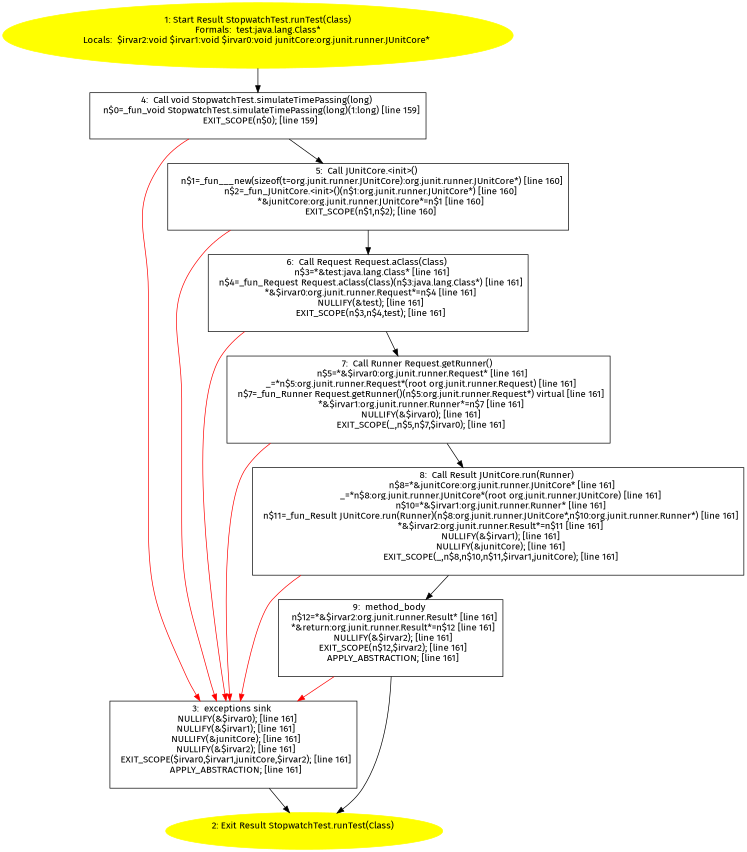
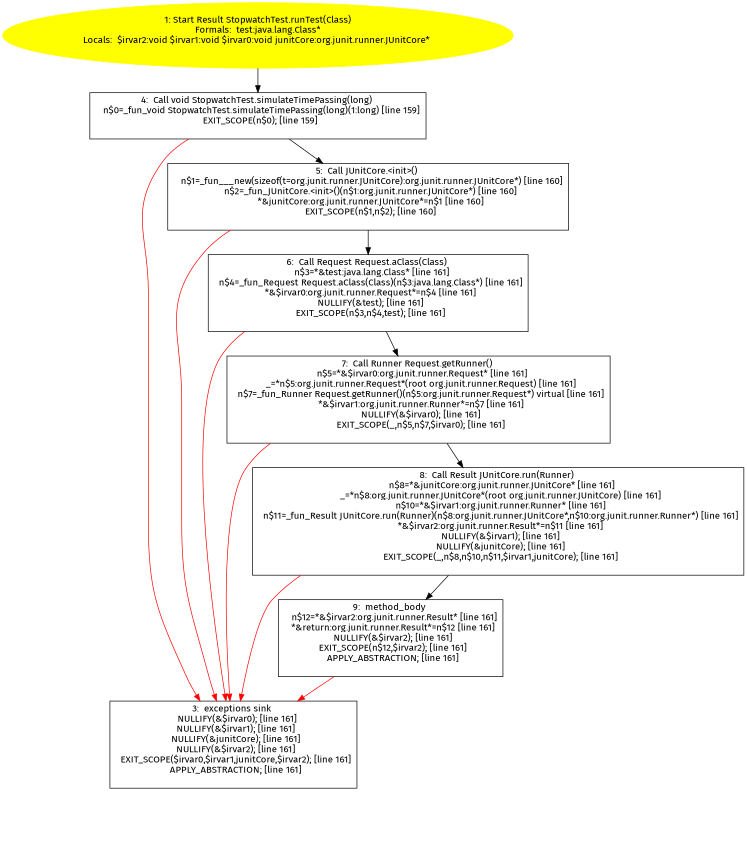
  digraph {
    fontname="Fira Sans"
    node [fontname="Fira Sans" shape=box]
    edge [fontname="Fira Sans"]
    n1 [color=yellow label="1: Start Result StopwatchTest.runTest(Class)\nFormals:  test:java.lang.Class*\nLocals:  $irvar2:void $irvar1:void $irvar0:void junitCore:org.junit.runner.JUnitCore* \n  " style=filled shape=""]
    n2 [label="4:  Call void StopwatchTest.simulateTimePassing(long) \n   n$0=_fun_void StopwatchTest.simulateTimePassing(long)(1:long) [line 159]\n  EXIT_SCOPE(n$0); [line 159]\n "]
    n3 [label="3:  exceptions sink \n   NULLIFY(&$irvar0); [line 161]\n  NULLIFY(&$irvar1); [line 161]\n  NULLIFY(&junitCore); [line 161]\n  NULLIFY(&$irvar2); [line 161]\n  EXIT_SCOPE($irvar0,$irvar1,junitCore,$irvar2); [line 161]\n  APPLY_ABSTRACTION; [line 161]\n "]
    n4 [label="5:  Call JUnitCore.<init>() \n   n$1=_fun___new(sizeof(t=org.junit.runner.JUnitCore):org.junit.runner.JUnitCore*) [line 160]\n  n$2=_fun_JUnitCore.<init>()(n$1:org.junit.runner.JUnitCore*) [line 160]\n  *&junitCore:org.junit.runner.JUnitCore*=n$1 [line 160]\n  EXIT_SCOPE(n$1,n$2); [line 160]\n "]
-   n5 [color=yellow label="2: Exit Result StopwatchTest.runTest(Class) \n  " style=filled shape=""]
    n6 [label="6:  Call Request Request.aClass(Class) \n   n$3=*&test:java.lang.Class* [line 161]\n  n$4=_fun_Request Request.aClass(Class)(n$3:java.lang.Class*) [line 161]\n  *&$irvar0:org.junit.runner.Request*=n$4 [line 161]\n  NULLIFY(&test); [line 161]\n  EXIT_SCOPE(n$3,n$4,test); [line 161]\n "]
    n7 [label="7:  Call Runner Request.getRunner() \n   n$5=*&$irvar0:org.junit.runner.Request* [line 161]\n  _=*n$5:org.junit.runner.Request*(root org.junit.runner.Request) [line 161]\n  n$7=_fun_Runner Request.getRunner()(n$5:org.junit.runner.Request*) virtual [line 161]\n  *&$irvar1:org.junit.runner.Runner*=n$7 [line 161]\n  NULLIFY(&$irvar0); [line 161]\n  EXIT_SCOPE(_,n$5,n$7,$irvar0); [line 161]\n "]
    n8 [label="8:  Call Result JUnitCore.run(Runner) \n   n$8=*&junitCore:org.junit.runner.JUnitCore* [line 161]\n  _=*n$8:org.junit.runner.JUnitCore*(root org.junit.runner.JUnitCore) [line 161]\n  n$10=*&$irvar1:org.junit.runner.Runner* [line 161]\n  n$11=_fun_Result JUnitCore.run(Runner)(n$8:org.junit.runner.JUnitCore*,n$10:org.junit.runner.Runner*) [line 161]\n  *&$irvar2:org.junit.runner.Result*=n$11 [line 161]\n  NULLIFY(&$irvar1); [line 161]\n  NULLIFY(&junitCore); [line 161]\n  EXIT_SCOPE(_,n$8,n$10,n$11,$irvar1,junitCore); [line 161]\n "]
    n9 [label="9:  method_body \n   n$12=*&$irvar2:org.junit.runner.Result* [line 161]\n  *&return:org.junit.runner.Result*=n$12 [line 161]\n  NULLIFY(&$irvar2); [line 161]\n  EXIT_SCOPE(n$12,$irvar2); [line 161]\n  APPLY_ABSTRACTION; [line 161]\n "]
    n1 -> n2
    n2 -> n3 [color=red]
    n2 -> n4
-   n3 -> n5
    n4 -> n3 [color=red]
    n4 -> n6
    n6 -> n3 [color=red]
    n6 -> n7
    n7 -> n3 [color=red]
    n7 -> n8
    n8 -> n3 [color=red]
    n8 -> n9
    n9 -> n3 [color=red]
-   n9 -> n5
  }
